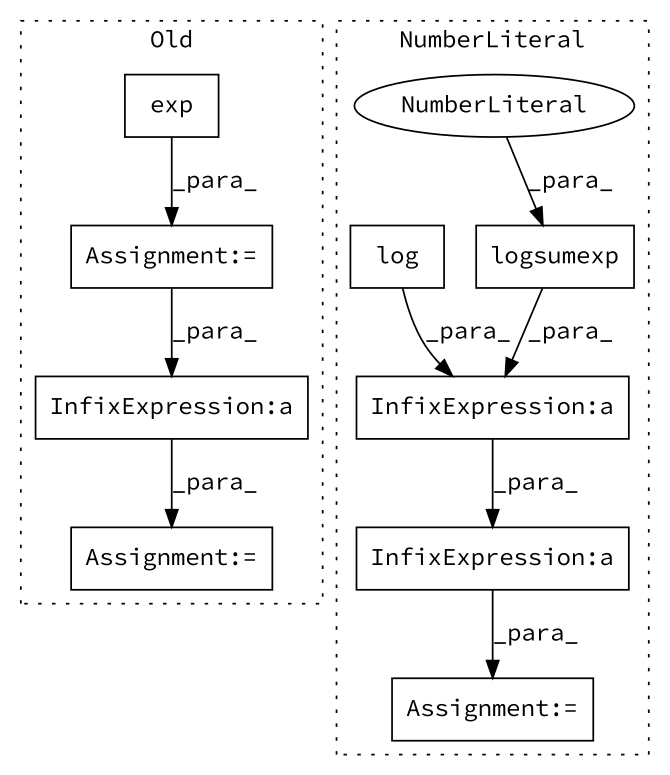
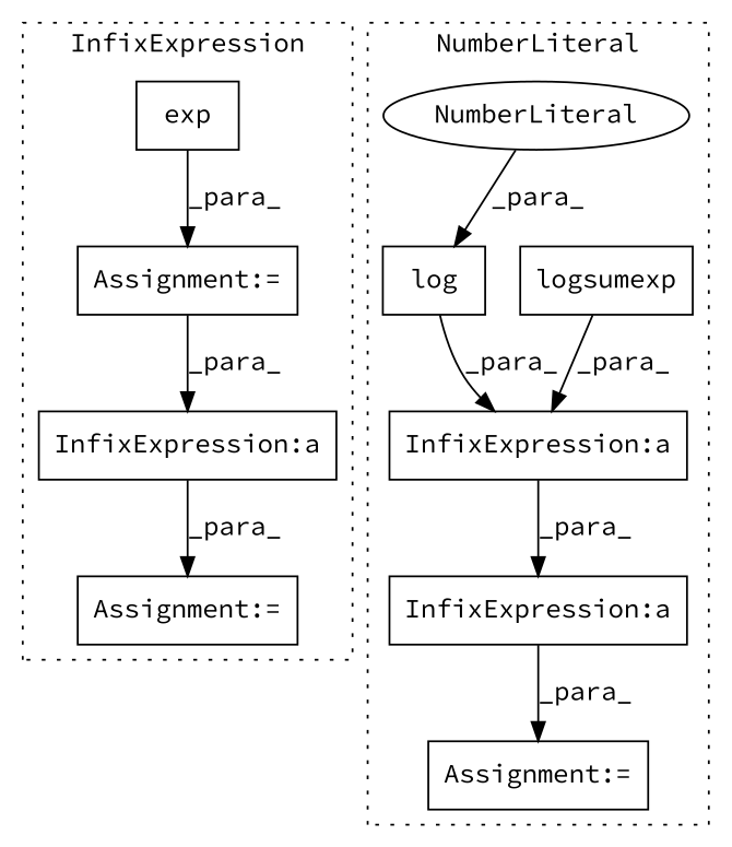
  digraph {
    fontname="Source Code Pro"
    node [a=32 fontname="Source Code Pro" l=1 shape=box]
    edge [fontname="Source Code Pro"]
    n1 [l="4,1" label=exp s="550,566"]
    n2 [a=27 l=3 label="InfixExpression:a" s=841]
    n3 [a=7 label="Assignment:=" s=837]
    n4 [a=7 label="Assignment:=" s=543]
    n5 [l="10,1" label=logsumexp s="944,1026"]
    n6 [a=7 label="Assignment:=" s=1133]
    n7 [a=34 label=NumberLiteral s=1025 shape=ellipse]
    n8 [a=27 l=3 label="InfixExpression:a" s=1145]
    n9 [a=27 l=3 label="InfixExpression:a" s=1137]
    n10 [l="4,1" label=log s="882,897"]
    subgraph cluster_1 {
-     label=Old
+     label=InfixExpression
      style=dotted
      n1
      n2
      n3
      n4
    }
    subgraph cluster_2 {
      label=NumberLiteral
      style=dotted
      n5
      n6
      n7
      n8
      n9
      n10
    }
    n1 -> n4 [label=_para_]
    n2 -> n3 [label=_para_]
    n4 -> n2 [label=_para_]
    n5 -> n8 [label=_para_]
-   n7 -> n5 [label=_para_]
+   n7 -> n10 [label=_para_]
    n8 -> n9 [label=_para_]
    n9 -> n6 [label=_para_]
    n10 -> n8 [label=_para_]
  }
